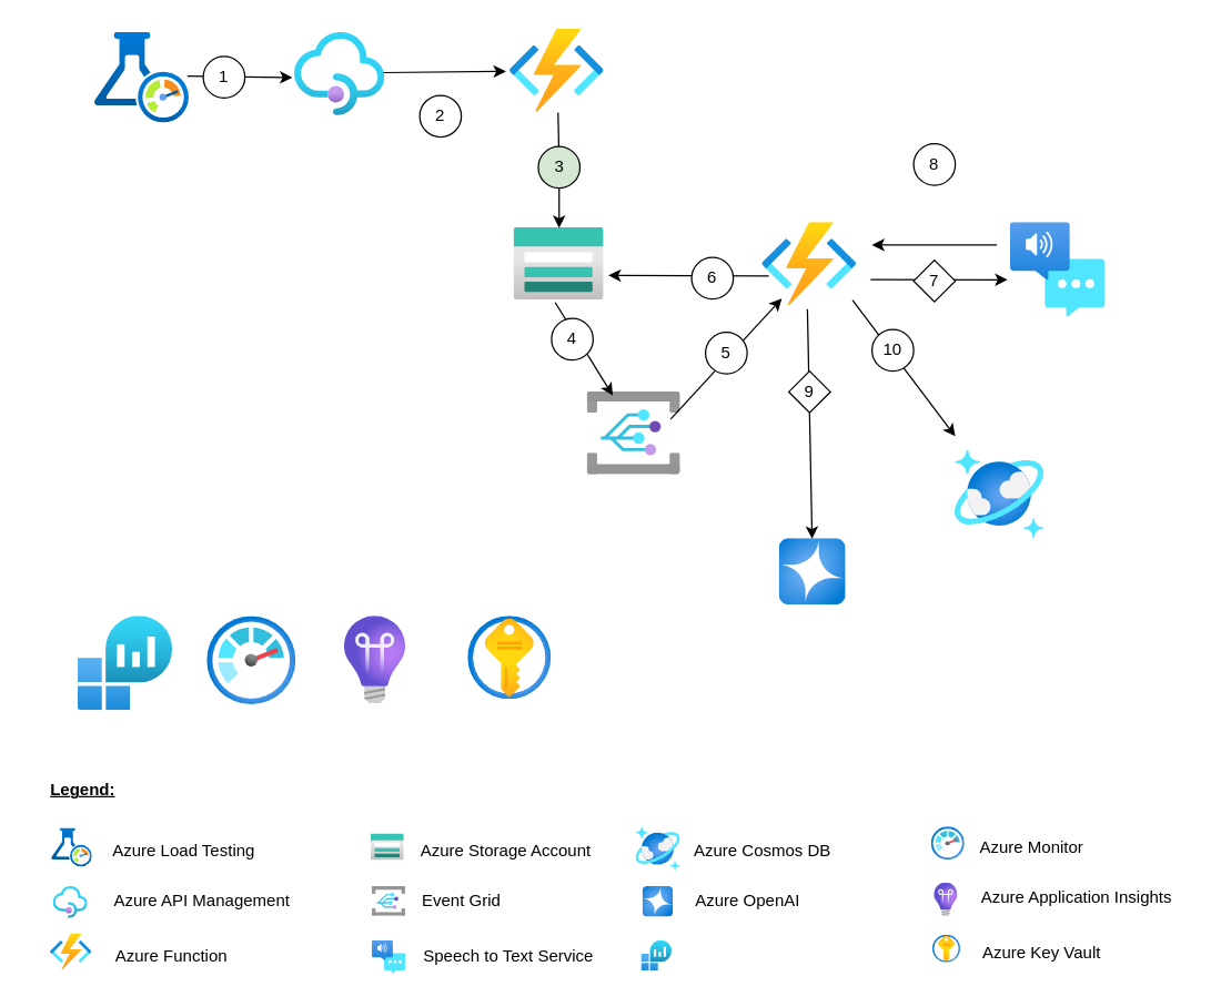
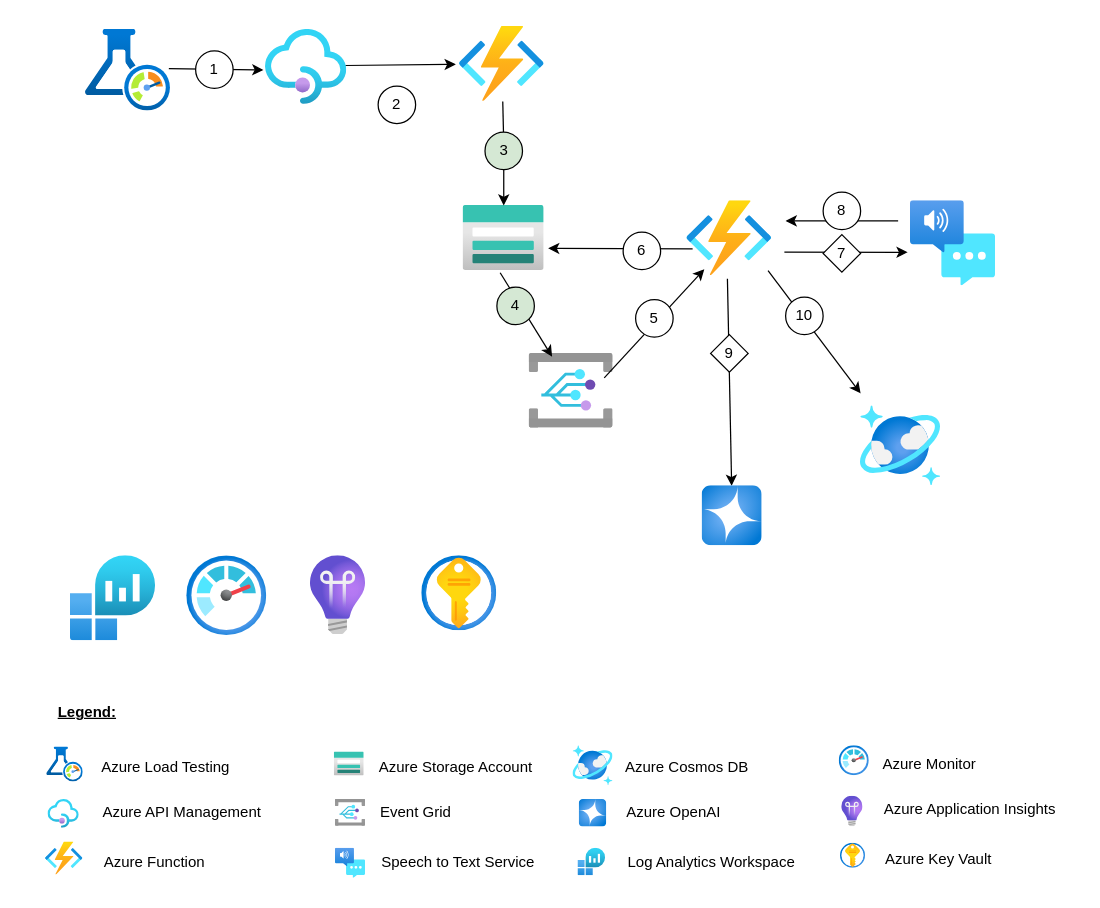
  <mxCell id="0" />
  <mxCell id="1" parent="0" />
  <mxCell id="2" value="" style="aspect=fixed;html=1;points=[];align=center;image;fontSize=12;image=img/lib/azure2/storage/Storage_Accounts.svg;" parent="1" vertex="1"><mxGeometry x="370" y="163.75" width="65" height="52" as="geometry" /></mxCell>
  <mxCell id="3" value="" style="endArrow=classic;html=1;rounded=0;startArrow=none;exitX=0.477;exitY=1.037;exitDx=0;exitDy=0;exitPerimeter=0;" parent="1" source="10" target="20" edge="1"><mxGeometry width="50" height="50" relative="1" as="geometry"><mxPoint x="585" y="312" as="sourcePoint" /><mxPoint x="585" y="344" as="targetPoint" /></mxGeometry></mxCell>
  <mxCell id="4" value="" style="endArrow=none;html=1;rounded=0;startArrow=none;" parent="1" source="8" target="6" edge="1"><mxGeometry width="50" height="50" relative="1" as="geometry"><mxPoint x="158" y="210" as="sourcePoint" /><mxPoint x="314" y="210" as="targetPoint" /></mxGeometry></mxCell>
  <mxCell id="5" value="" style="edgeStyle=orthogonalEdgeStyle;rounded=0;orthogonalLoop=1;jettySize=auto;html=1;" parent="1" source="6" target="2" edge="1"><mxGeometry relative="1" as="geometry"><mxPoint x="403" y="164" as="targetPoint" /></mxGeometry></mxCell>
  <mxCell id="6" value="3" style="ellipse;whiteSpace=wrap;html=1;aspect=fixed;fillColor=#d5e8d4;" parent="1" vertex="1"><mxGeometry x="387.5" y="105" width="30" height="30" as="geometry" /></mxCell>
  <mxCell id="7" value="" style="endArrow=none;html=1;rounded=0;exitX=0.388;exitY=1.142;exitDx=0;exitDy=0;exitPerimeter=0;strokeColor=none;" parent="1" source="2" edge="1"><mxGeometry width="50" height="50" relative="1" as="geometry"><mxPoint x="349.22" y="281.384" as="sourcePoint" /><mxPoint x="399.914" y="249.225" as="targetPoint" /></mxGeometry></mxCell>
  <mxCell id="8" value="" style="aspect=fixed;html=1;points=[];align=center;image;fontSize=12;image=img/lib/azure2/compute/Function_Apps.svg;" parent="1" vertex="1"><mxGeometry x="367" y="20.5" width="68" height="60" as="geometry" /></mxCell>
  <mxCell id="9" style="rounded=0;orthogonalLoop=1;jettySize=auto;html=1;exitX=0.979;exitY=0.48;exitDx=0;exitDy=0;entryX=-0.042;entryY=0.838;entryDx=0;entryDy=0;entryPerimeter=0;exitPerimeter=0;" parent="1" source="25" edge="1"><mxGeometry relative="1" as="geometry"><mxPoint x="291.5" y="50.25" as="sourcePoint" /><mxPoint x="364.144" y="50.78" as="targetPoint" /></mxGeometry></mxCell>
  <mxCell id="10" value="" style="aspect=fixed;html=1;points=[];align=center;image;fontSize=12;image=img/lib/azure2/compute/Function_Apps.svg;" parent="1" vertex="1"><mxGeometry x="549" y="160" width="68" height="60" as="geometry" /></mxCell>
  <mxCell id="11" value="" style="image;aspect=fixed;html=1;points=[];align=center;fontSize=12;image=img/lib/azure2/security/Key_Vaults.svg;" parent="1" vertex="1"><mxGeometry x="337" y="444" width="60" height="60" as="geometry" /></mxCell>
  <mxCell id="12" value="" style="image;aspect=fixed;html=1;points=[];align=center;fontSize=12;image=img/lib/azure2/devops/Application_Insights.svg;" parent="1" vertex="1"><mxGeometry x="248" y="444" width="44" height="63" as="geometry" /></mxCell>
  <mxCell id="13" value="" style="image;aspect=fixed;html=1;points=[];align=center;fontSize=12;image=img/lib/azure2/management_governance/Log_Analytics_Workspaces.svg;" parent="1" vertex="1"><mxGeometry x="56" y="444" width="68" height="68" as="geometry" /></mxCell>
  <mxCell id="14" value="" style="image;aspect=fixed;html=1;points=[];align=center;fontSize=12;image=img/lib/azure2/management_governance/Monitor.svg;" parent="1" vertex="1"><mxGeometry x="149" y="444" width="64" height="64" as="geometry" /></mxCell>
  <mxCell id="15" value="" style="image;aspect=fixed;html=1;points=[];align=center;fontSize=12;image=img/lib/azure2/other/Azure_Load_Testing.svg;" parent="1" vertex="1"><mxGeometry x="68" y="22.9" width="68" height="65.2" as="geometry" /></mxCell>
  <mxCell id="16" value="" style="image;aspect=fixed;html=1;points=[];align=center;fontSize=12;image=img/lib/azure2/ai_machine_learning/Speech_Services.svg;" parent="1" vertex="1"><mxGeometry x="728" y="160" width="68" height="68" as="geometry" /></mxCell>
  <mxCell id="17" value="" style="endArrow=classic;html=1;rounded=0;startArrow=none;exitX=0.955;exitY=0.93;exitDx=0;exitDy=0;exitPerimeter=0;" parent="1" source="10" edge="1"><mxGeometry width="50" height="50" relative="1" as="geometry"><mxPoint x="673.909" y="277.295" as="sourcePoint" /><mxPoint x="688" y="314" as="targetPoint" /></mxGeometry></mxCell>
  <mxCell id="18" value="" style="endArrow=classic;html=1;rounded=0;entryX=-0.02;entryY=0.458;entryDx=0;entryDy=0;entryPerimeter=0;" parent="1" edge="1"><mxGeometry width="50" height="50" relative="1" as="geometry"><mxPoint x="627" y="201" as="sourcePoint" /><mxPoint x="725.64" y="201.144" as="targetPoint" /></mxGeometry></mxCell>
  <mxCell id="19" value="" style="aspect=fixed;html=1;points=[];align=center;image;fontSize=12;image=img/lib/azure2/databases/Azure_Cosmos_DB.svg;" parent="1" vertex="1"><mxGeometry x="688" y="324" width="64" height="64" as="geometry" /></mxCell>
  <mxCell id="20" value="" style="image;aspect=fixed;html=1;points=[];align=center;fontSize=12;image=img/lib/azure2/ai_machine_learning/Azure_OpenAI.svg;" parent="1" vertex="1"><mxGeometry x="561.32" y="388" width="48" height="48" as="geometry" /></mxCell>
  <mxCell id="21" value="" style="image;aspect=fixed;html=1;points=[];align=center;fontSize=12;image=img/lib/azure2/integration/Event_Grid_Subscriptions.svg;" parent="1" vertex="1"><mxGeometry x="423" y="282" width="67" height="60" as="geometry" /></mxCell>
  <mxCell id="22" value="" style="endArrow=classic;html=1;rounded=0;startArrow=none;exitX=0.894;exitY=0.327;exitDx=0;exitDy=0;exitPerimeter=0;entryX=0.205;entryY=0.911;entryDx=0;entryDy=0;entryPerimeter=0;" parent="1" source="21" target="10" edge="1"><mxGeometry width="50" height="50" relative="1" as="geometry"><mxPoint x="597" y="172" as="sourcePoint" /><mxPoint x="548" y="304" as="targetPoint" /></mxGeometry></mxCell>
  <mxCell id="23" value="" style="endArrow=classic;html=1;rounded=0;startArrow=none;entryX=0.271;entryY=0.044;entryDx=0;entryDy=0;entryPerimeter=0;exitX=0.456;exitY=1.033;exitDx=0;exitDy=0;exitPerimeter=0;" parent="1" source="2" target="21" edge="1"><mxGeometry width="50" height="50" relative="1" as="geometry"><mxPoint x="478" y="234" as="sourcePoint" /><mxPoint x="501" y="305" as="targetPoint" /></mxGeometry></mxCell>
  <mxCell id="24" value="" style="rounded=0;orthogonalLoop=1;jettySize=auto;html=1;exitX=0.979;exitY=0.48;exitDx=0;exitDy=0;entryX=-0.027;entryY=0.539;entryDx=0;entryDy=0;entryPerimeter=0;exitPerimeter=0;" parent="1" source="15" target="25" edge="1"><mxGeometry relative="1" as="geometry"><mxPoint x="155" y="49" as="sourcePoint" /><mxPoint x="364.144" y="50.78" as="targetPoint" /></mxGeometry></mxCell>
  <mxCell id="25" value="" style="image;aspect=fixed;html=1;points=[];align=center;fontSize=12;image=img/lib/azure2/app_services/API_Management_Services.svg;" parent="1" vertex="1"><mxGeometry x="212" y="22.9" width="65" height="60" as="geometry" /></mxCell>
  <mxCell id="26" value="" style="endArrow=classic;html=1;rounded=0;startArrow=none;exitX=0.068;exitY=0.641;exitDx=0;exitDy=0;exitPerimeter=0;" parent="1" source="10" edge="1"><mxGeometry width="50" height="50" relative="1" as="geometry"><mxPoint x="493" y="312" as="sourcePoint" /><mxPoint x="438" y="198" as="targetPoint" /></mxGeometry></mxCell>
  <mxCell id="27" value="" style="endArrow=classic;html=1;rounded=0;" parent="1" edge="1"><mxGeometry width="50" height="50" relative="1" as="geometry"><mxPoint x="718" y="176" as="sourcePoint" /><mxPoint x="628" y="176" as="targetPoint" /></mxGeometry></mxCell>
  <mxCell id="28" value="2" style="ellipse;whiteSpace=wrap;html=1;aspect=fixed;" parent="1" vertex="1"><mxGeometry x="302" y="68.1" width="30" height="30" as="geometry" /></mxCell>
- <mxCell id="29" value="1" style="ellipse;whiteSpace=wrap;html=1;aspect=fixed;" parent="1" vertex="1"><mxGeometry x="146" y="40" width="30" height="30" as="geometry" /></mxCell>
- <mxCell id="30" value="4" style="ellipse;whiteSpace=wrap;html=1;aspect=fixed;" parent="1" vertex="1"><mxGeometry x="397" y="229" width="30" height="30" as="geometry" /></mxCell>
+ <mxCell id="29" value="1" style="ellipse;whiteSpace=wrap;html=1;aspect=fixed;" parent="1" vertex="1"><mxGeometry x="156" y="40" width="30" height="30" as="geometry" /></mxCell>
+ <mxCell id="30" value="4" style="ellipse;whiteSpace=wrap;html=1;aspect=fixed;fillColor=#d5e8d4;" parent="1" vertex="1"><mxGeometry x="397" y="229" width="30" height="30" as="geometry" /></mxCell>
  <mxCell id="31" value="5" style="ellipse;whiteSpace=wrap;html=1;aspect=fixed;" parent="1" vertex="1"><mxGeometry x="508" y="239" width="30" height="30" as="geometry" /></mxCell>
  <mxCell id="32" value="6" style="ellipse;whiteSpace=wrap;html=1;aspect=fixed;" parent="1" vertex="1"><mxGeometry x="498" y="185" width="30" height="30" as="geometry" /></mxCell>
  <mxCell id="33" value="7" style="rhombus;whiteSpace=wrap;html=1;aspect=fixed;" parent="1" vertex="1"><mxGeometry x="658" y="187" width="30" height="30" as="geometry" /></mxCell>
- <mxCell id="34" value="8" style="ellipse;whiteSpace=wrap;html=1;aspect=fixed;" parent="1" vertex="1"><mxGeometry x="658" y="103" width="30" height="30" as="geometry" /></mxCell>
+ <mxCell id="34" value="8" style="ellipse;whiteSpace=wrap;html=1;aspect=fixed;" parent="1" vertex="1"><mxGeometry x="658" y="153" width="30" height="30" as="geometry" /></mxCell>
  <mxCell id="35" value="9" style="rhombus;whiteSpace=wrap;html=1;aspect=fixed;" parent="1" vertex="1"><mxGeometry x="568" y="267" width="30" height="30" as="geometry" /></mxCell>
  <mxCell id="36" value="10" style="ellipse;whiteSpace=wrap;html=1;aspect=fixed;" parent="1" vertex="1"><mxGeometry x="628" y="237" width="30" height="30" as="geometry" /></mxCell>
- <mxCell id="37" value="Legend:" style="text;html=1;align=center;verticalAlign=middle;whiteSpace=wrap;rounded=0;fontStyle=5" vertex="1" parent="1"><mxGeometry x="20" y="554" width="79" height="30" as="geometry" /></mxCell>
+ <mxCell id="37" value="Legend:" style="text;html=1;align=center;verticalAlign=middle;whiteSpace=wrap;rounded=0;fontStyle=5" vertex="1" parent="1"><mxGeometry x="30" y="554" width="79" height="30" as="geometry" /></mxCell>
  <mxCell id="38" value="Azure Load Testing" style="text;html=1;align=left;verticalAlign=middle;whiteSpace=wrap;rounded=0;" vertex="1" parent="1"><mxGeometry x="79" y="598" width="131" height="30" as="geometry" /></mxCell>
  <mxCell id="39" value="Azure API Management" style="text;html=1;align=left;verticalAlign=middle;whiteSpace=wrap;rounded=0;" vertex="1" parent="1"><mxGeometry x="80" y="634" width="131" height="30" as="geometry" /></mxCell>
  <mxCell id="40" value="Azure Function" style="text;html=1;align=left;verticalAlign=middle;whiteSpace=wrap;rounded=0;" vertex="1" parent="1"><mxGeometry x="81" y="674" width="131" height="30" as="geometry" /></mxCell>
  <mxCell id="41" value="Azure Storage Account" style="text;html=1;align=left;verticalAlign=middle;whiteSpace=wrap;rounded=0;" vertex="1" parent="1"><mxGeometry x="300.5" y="598" width="131" height="30" as="geometry" /></mxCell>
  <mxCell id="42" value="Event Grid" style="text;html=1;align=left;verticalAlign=middle;whiteSpace=wrap;rounded=0;" vertex="1" parent="1"><mxGeometry x="301.5" y="634" width="131" height="30" as="geometry" /></mxCell>
  <mxCell id="43" value="Speech to Text Service" style="text;html=1;align=left;verticalAlign=middle;whiteSpace=wrap;rounded=0;" vertex="1" parent="1"><mxGeometry x="302.5" y="674" width="131" height="30" as="geometry" /></mxCell>
  <mxCell id="44" value="Azure Cosmos DB" style="text;html=1;align=left;verticalAlign=middle;whiteSpace=wrap;rounded=0;" vertex="1" parent="1"><mxGeometry x="498" y="598" width="131" height="30" as="geometry" /></mxCell>
  <mxCell id="45" value="Azure OpenAI" style="text;html=1;align=left;verticalAlign=middle;whiteSpace=wrap;rounded=0;" vertex="1" parent="1"><mxGeometry x="499" y="634" width="131" height="30" as="geometry" /></mxCell>
+ <mxCell id="46" value="Log Analytics Workspace" style="text;html=1;align=left;verticalAlign=middle;whiteSpace=wrap;rounded=0;" vertex="1" parent="1"><mxGeometry x="500" y="674" width="148" height="30" as="geometry" /></mxCell>
  <mxCell id="47" value="Azure Monitor" style="text;html=1;align=left;verticalAlign=middle;whiteSpace=wrap;rounded=0;" vertex="1" parent="1"><mxGeometry x="704" y="596" width="131" height="30" as="geometry" /></mxCell>
  <mxCell id="48" value="Azure Application Insights" style="text;html=1;align=left;verticalAlign=middle;whiteSpace=wrap;rounded=0;" vertex="1" parent="1"><mxGeometry x="705" y="632" width="153" height="30" as="geometry" /></mxCell>
  <mxCell id="49" value="Azure Key Vault" style="text;html=1;align=left;verticalAlign=middle;whiteSpace=wrap;rounded=0;" vertex="1" parent="1"><mxGeometry x="706" y="672" width="131" height="30" as="geometry" /></mxCell>
  <mxCell id="50" value="" style="image;aspect=fixed;html=1;points=[];align=center;fontSize=12;image=img/lib/azure2/other/Azure_Load_Testing.svg;" vertex="1" parent="1"><mxGeometry x="37" y="597" width="29.2" height="28" as="geometry" /></mxCell>
  <mxCell id="51" value="" style="image;aspect=fixed;html=1;points=[];align=center;fontSize=12;image=img/lib/azure2/app_services/API_Management_Services.svg;" vertex="1" parent="1"><mxGeometry x="38" y="639" width="25" height="23.08" as="geometry" /></mxCell>
  <mxCell id="52" value="" style="aspect=fixed;html=1;points=[];align=center;image;fontSize=12;image=img/lib/azure2/compute/Function_Apps.svg;" vertex="1" parent="1"><mxGeometry x="36" y="673" width="30" height="26.47" as="geometry" /></mxCell>
  <mxCell id="53" value="" style="aspect=fixed;html=1;points=[];align=center;image;fontSize=12;image=img/lib/azure2/storage/Storage_Accounts.svg;" vertex="1" parent="1"><mxGeometry x="267" y="601" width="24" height="19.2" as="geometry" /></mxCell>
  <mxCell id="54" value="" style="image;aspect=fixed;html=1;points=[];align=center;fontSize=12;image=img/lib/azure2/integration/Event_Grid_Subscriptions.svg;" vertex="1" parent="1"><mxGeometry x="268" y="639" width="24" height="21.49" as="geometry" /></mxCell>
  <mxCell id="55" value="" style="image;aspect=fixed;html=1;points=[];align=center;fontSize=12;image=img/lib/azure2/ai_machine_learning/Speech_Services.svg;" vertex="1" parent="1"><mxGeometry x="268" y="678" width="24" height="24" as="geometry" /></mxCell>
  <mxCell id="56" value="" style="aspect=fixed;html=1;points=[];align=center;image;fontSize=12;image=img/lib/azure2/databases/Azure_Cosmos_DB.svg;" vertex="1" parent="1"><mxGeometry x="458" y="596" width="32" height="32" as="geometry" /></mxCell>
  <mxCell id="57" value="" style="image;aspect=fixed;html=1;points=[];align=center;fontSize=12;image=img/lib/azure2/ai_machine_learning/Azure_OpenAI.svg;" vertex="1" parent="1"><mxGeometry x="463" y="639" width="22" height="22" as="geometry" /></mxCell>
  <mxCell id="58" value="" style="image;aspect=fixed;html=1;points=[];align=center;fontSize=12;image=img/lib/azure2/management_governance/Log_Analytics_Workspaces.svg;" vertex="1" parent="1"><mxGeometry x="462" y="678" width="22" height="22" as="geometry" /></mxCell>
  <mxCell id="59" value="" style="image;aspect=fixed;html=1;points=[];align=center;fontSize=12;image=img/lib/azure2/management_governance/Monitor.svg;" vertex="1" parent="1"><mxGeometry x="671" y="596" width="24" height="24" as="geometry" /></mxCell>
  <mxCell id="60" value="" style="image;aspect=fixed;html=1;points=[];align=center;fontSize=12;image=img/lib/azure2/devops/Application_Insights.svg;" vertex="1" parent="1"><mxGeometry x="673" y="636.47" width="17" height="24.34" as="geometry" /></mxCell>
  <mxCell id="61" value="" style="image;aspect=fixed;html=1;points=[];align=center;fontSize=12;image=img/lib/azure2/security/Key_Vaults.svg;" vertex="1" parent="1"><mxGeometry x="672" y="674" width="20" height="20" as="geometry" /></mxCell>
